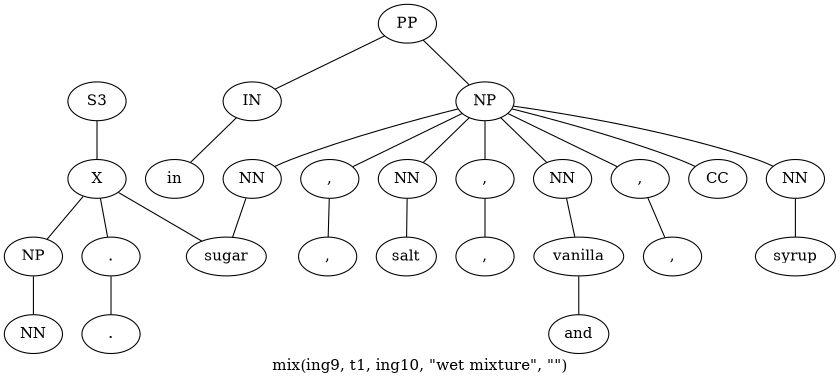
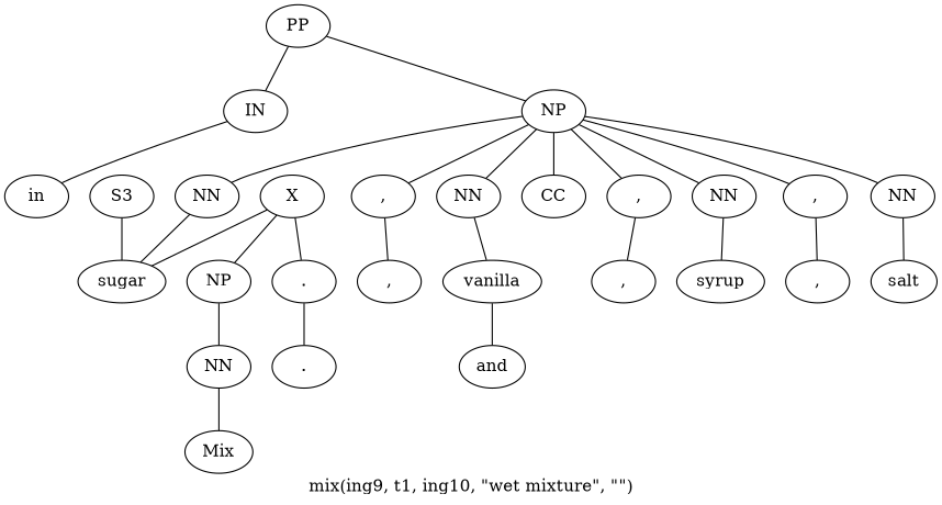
  graph {
    label="mix(ing9, t1, ing10, \"wet mixture\", \"\")"
    n1 [label=S3]
    n2 [label=X]
    n3 [label=NP]
    n4 [label="."]
    n5 [label=sugar]
    n6 [label=NN]
    n7 [label=PP]
    n8 [label=IN]
    n9 [label=NP]
    n10 [label="."]
+   n11 [label=Mix]
    n12 [label=in]
    n13 [label=NN]
    n14 [label=","]
    n15 [label=NN]
    n16 [label=","]
    n17 [label=NN]
    n18 [label=","]
    n19 [label=CC]
    n20 [label=NN]
    n21 [label=","]
    n22 [label=salt]
    n23 [label=","]
    n24 [label=vanilla]
    n25 [label=","]
    n26 [label=syrup]
    n27 [label=and]
-   n1 -- n2
+   n1 -- n5
    n2 -- n3
    n2 -- n4
    n2 -- n5
    n3 -- n6
    n4 -- n10
+   n6 -- n11
    n7 -- n8
    n7 -- n9
    n8 -- n12
    n9 -- n13
    n9 -- n14
    n9 -- n15
    n9 -- n16
    n9 -- n17
    n9 -- n18
    n9 -- n19
    n9 -- n20
    n13 -- n5
    n14 -- n21
    n15 -- n22
    n16 -- n23
    n17 -- n24
    n18 -- n25
    n20 -- n26
    n24 -- n27
  }
